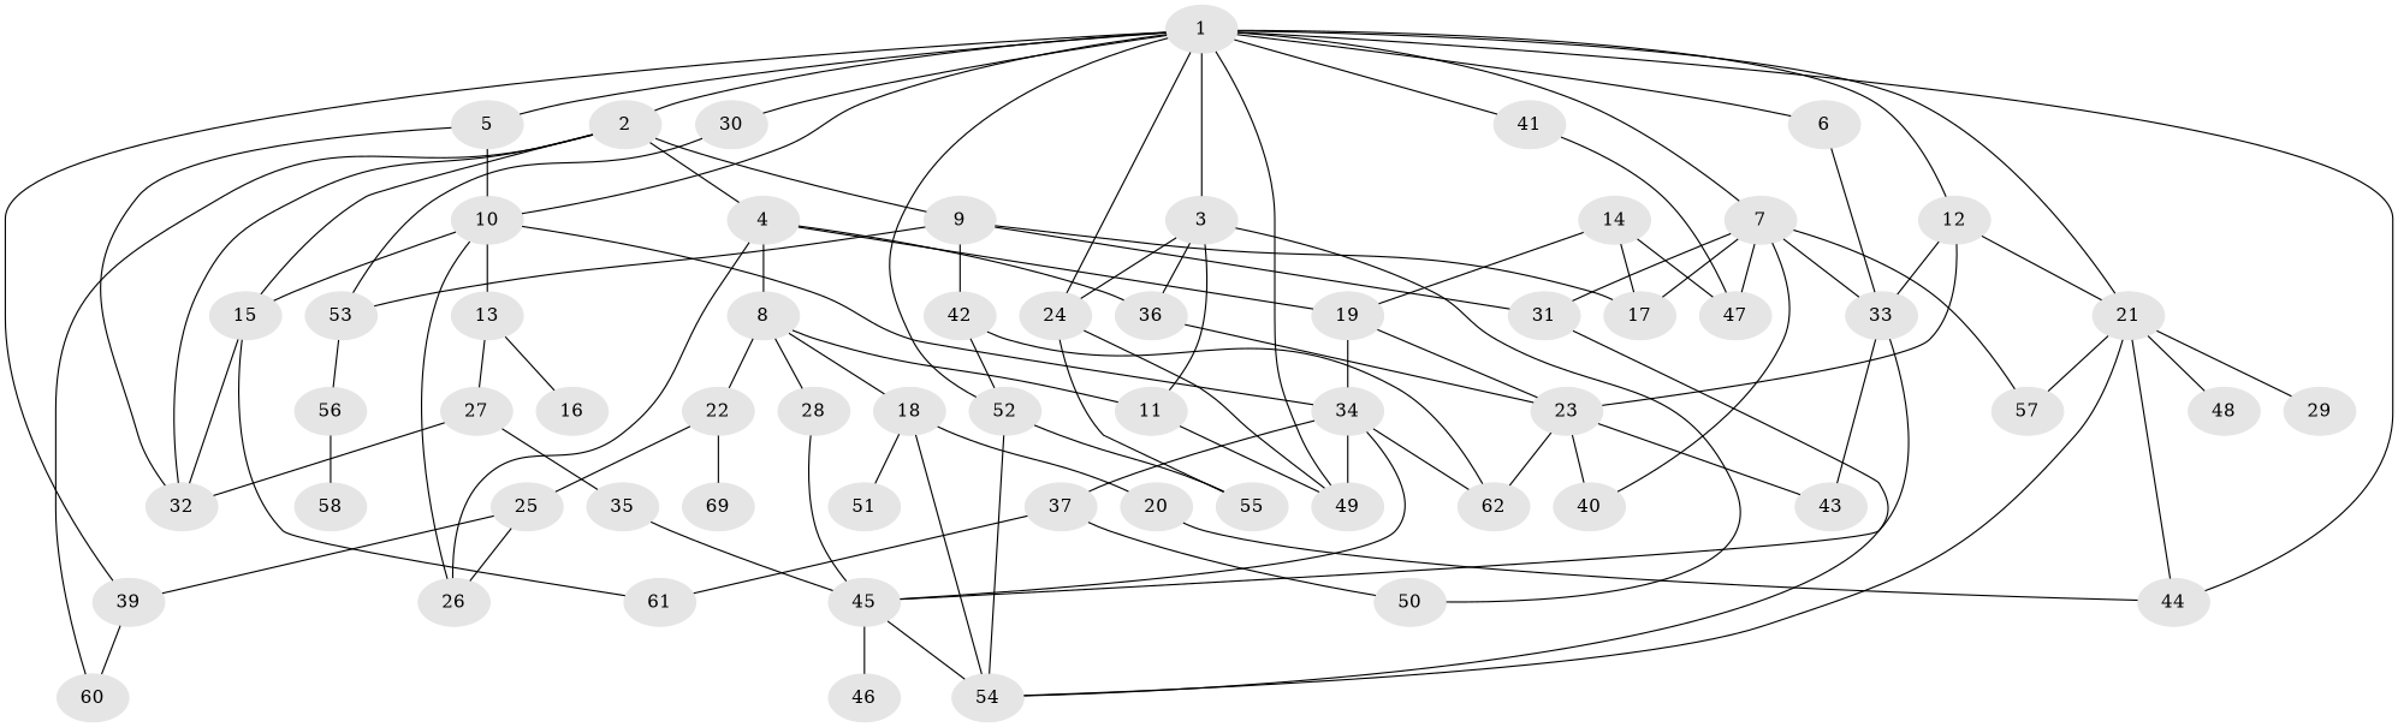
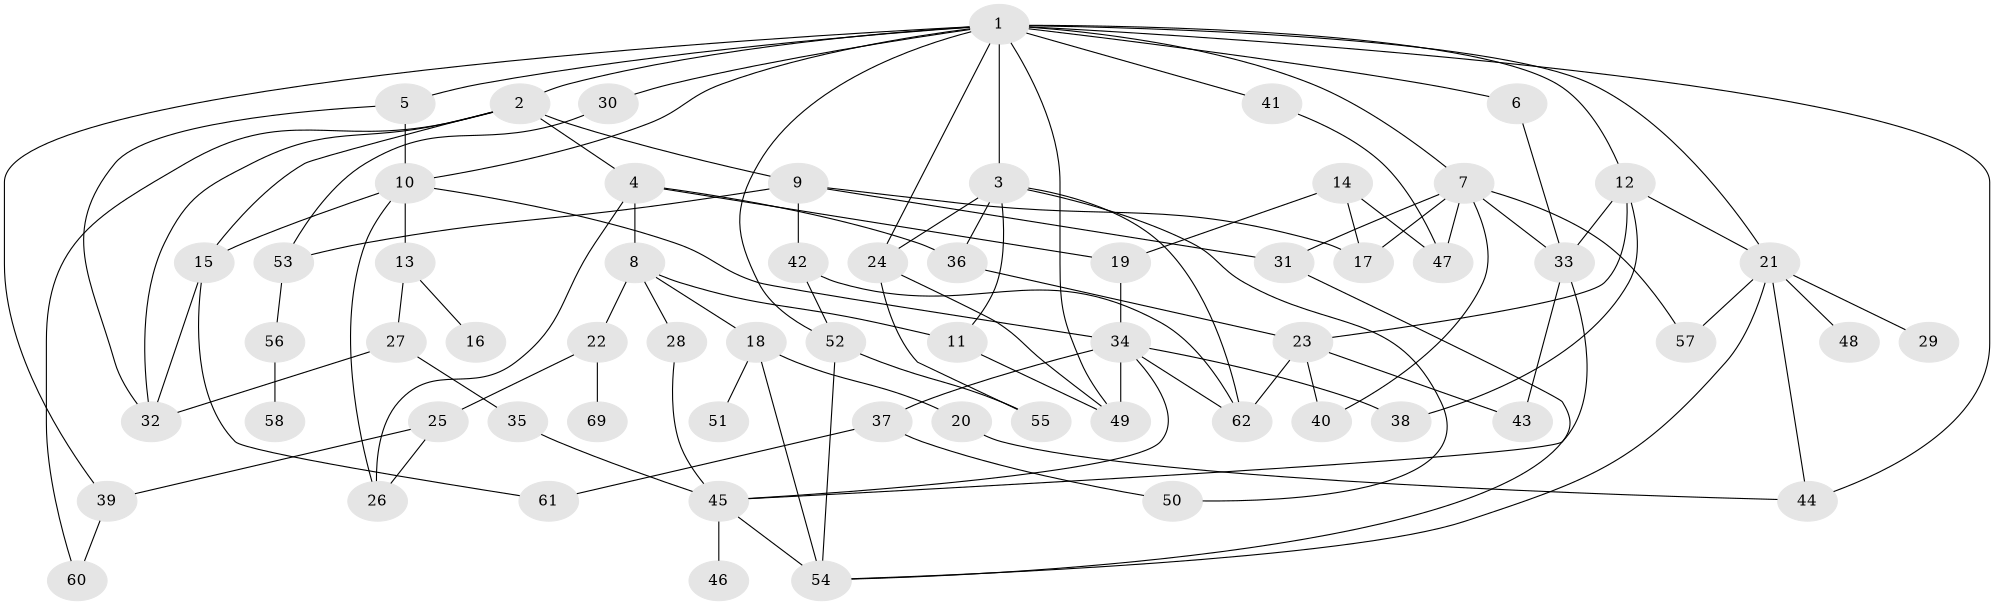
  graph {
    node [color=gray90 style=filled]
    edge [weight=1.0]
    1
    2
    3
    5
    6
    7
    10
    12
    24
    30
    39
    41
    44
    49
    52
    21
    9
    4
    15
    32
    60
    11
    36
    50
    62
    33
    17
    31
    40
    47
    57
    42
    53
    26
    13
    34
    23
+   38
    55
    54
    8
    19
    61
    43
    37
    18
    22
    28
    14
    45
    20
    51
    25
    n54 [label=69]
    56
    16
    27
    29
    48
    35
    46
    58
    1 -- 2
    1 -- 3 [weight=2.0]
    1 -- 5
    1 -- 6
    1 -- 7
    1 -- 10
    1 -- 12
    1 -- 24
    1 -- 30
    1 -- 39
    1 -- 41
    1 -- 44
    1 -- 49
    1 -- 52
    1 -- 21 [weight=2.0]
    2 -- 9
    2 -- 4
    2 -- 15
    2 -- 32
    2 -- 60
    3 -- 24
    3 -- 11 [weight=2.0]
    3 -- 36
    3 -- 50
+   3 -- 62
    5 -- 10
    5 -- 32
    6 -- 33
    7 -- 33
    7 -- 17
    7 -- 31
    7 -- 40
    7 -- 47
    7 -- 57
    10 -- 15
    10 -- 26
    10 -- 13
    10 -- 34
    12 -- 21
    12 -- 33
    12 -- 23
+   12 -- 38
    24 -- 49
    24 -- 55
    30 -- 53
    39 -- 60
    41 -- 47
    52 -- 55
    52 -- 54
    21 -- 44
    21 -- 57
    21 -- 54
    21 -- 29
    21 -- 48
    9 -- 17
    9 -- 31
    9 -- 42
    9 -- 53
    4 -- 36
    4 -- 26
    4 -- 8
    4 -- 19
    15 -- 32
    15 -- 61
    11 -- 49
    36 -- 23
    33 -- 43
    33 -- 45
    31 -- 54
    42 -- 52
    42 -- 62
    53 -- 56
    13 -- 16
    13 -- 27
    34 -- 49
    34 -- 62
+   34 -- 38
    34 -- 37
    34 -- 45
    23 -- 62
    23 -- 40
    23 -- 43
    8 -- 11
    8 -- 18
    8 -- 22
    8 -- 28
    19 -- 34
-   19 -- 23
    37 -- 50
    37 -- 61
    18 -- 54
    18 -- 20
    18 -- 51
    22 -- 25
    22 -- n54
    28 -- 45
    14 -- 17
    14 -- 47
    14 -- 19
    45 -- 54
    45 -- 46
    20 -- 44
    25 -- 39
    25 -- 26
    56 -- 58
    27 -- 32
    27 -- 35
    35 -- 45
  }
